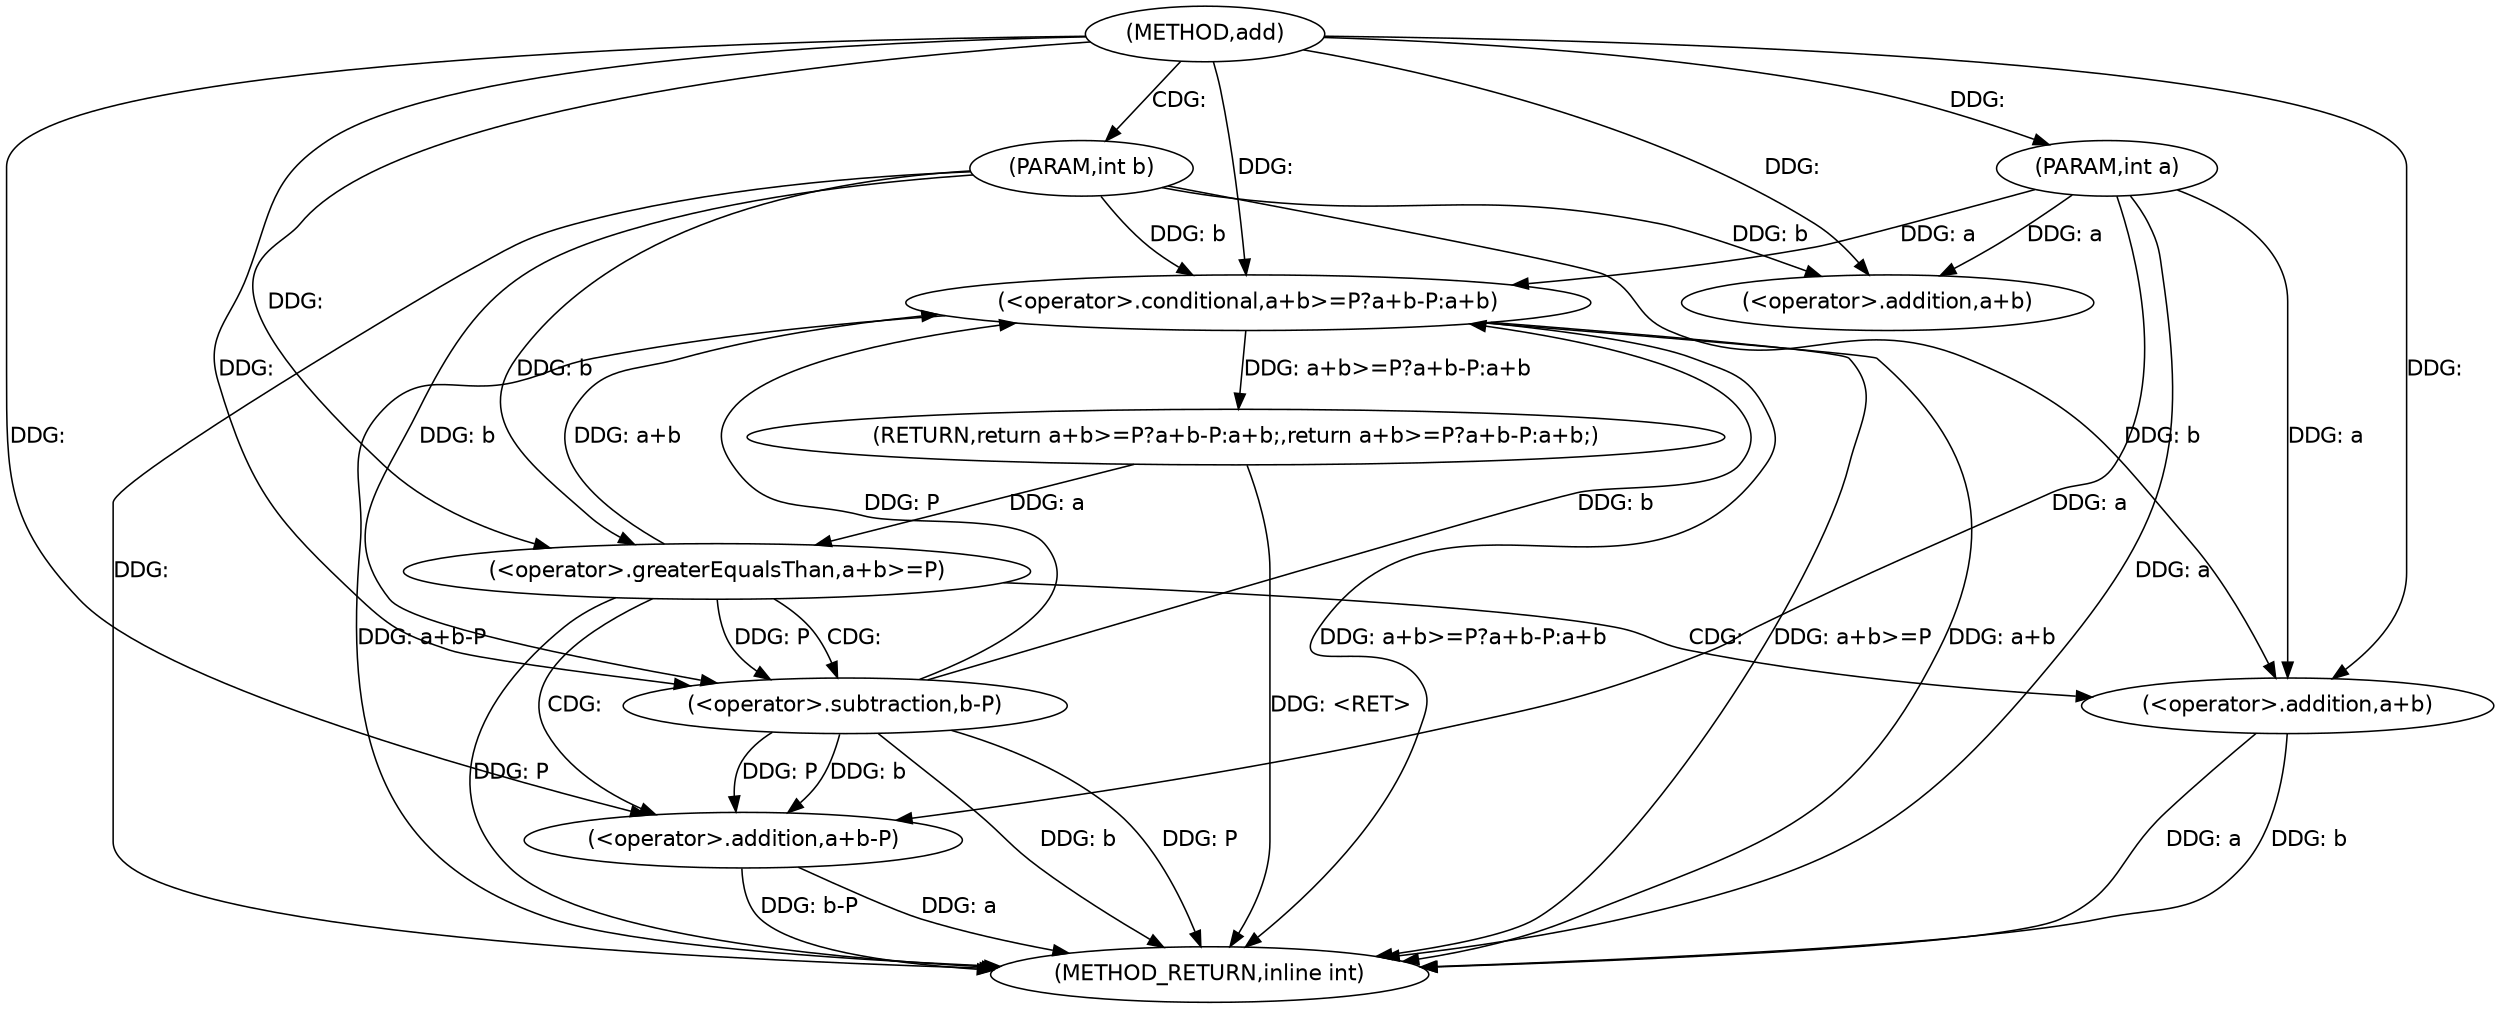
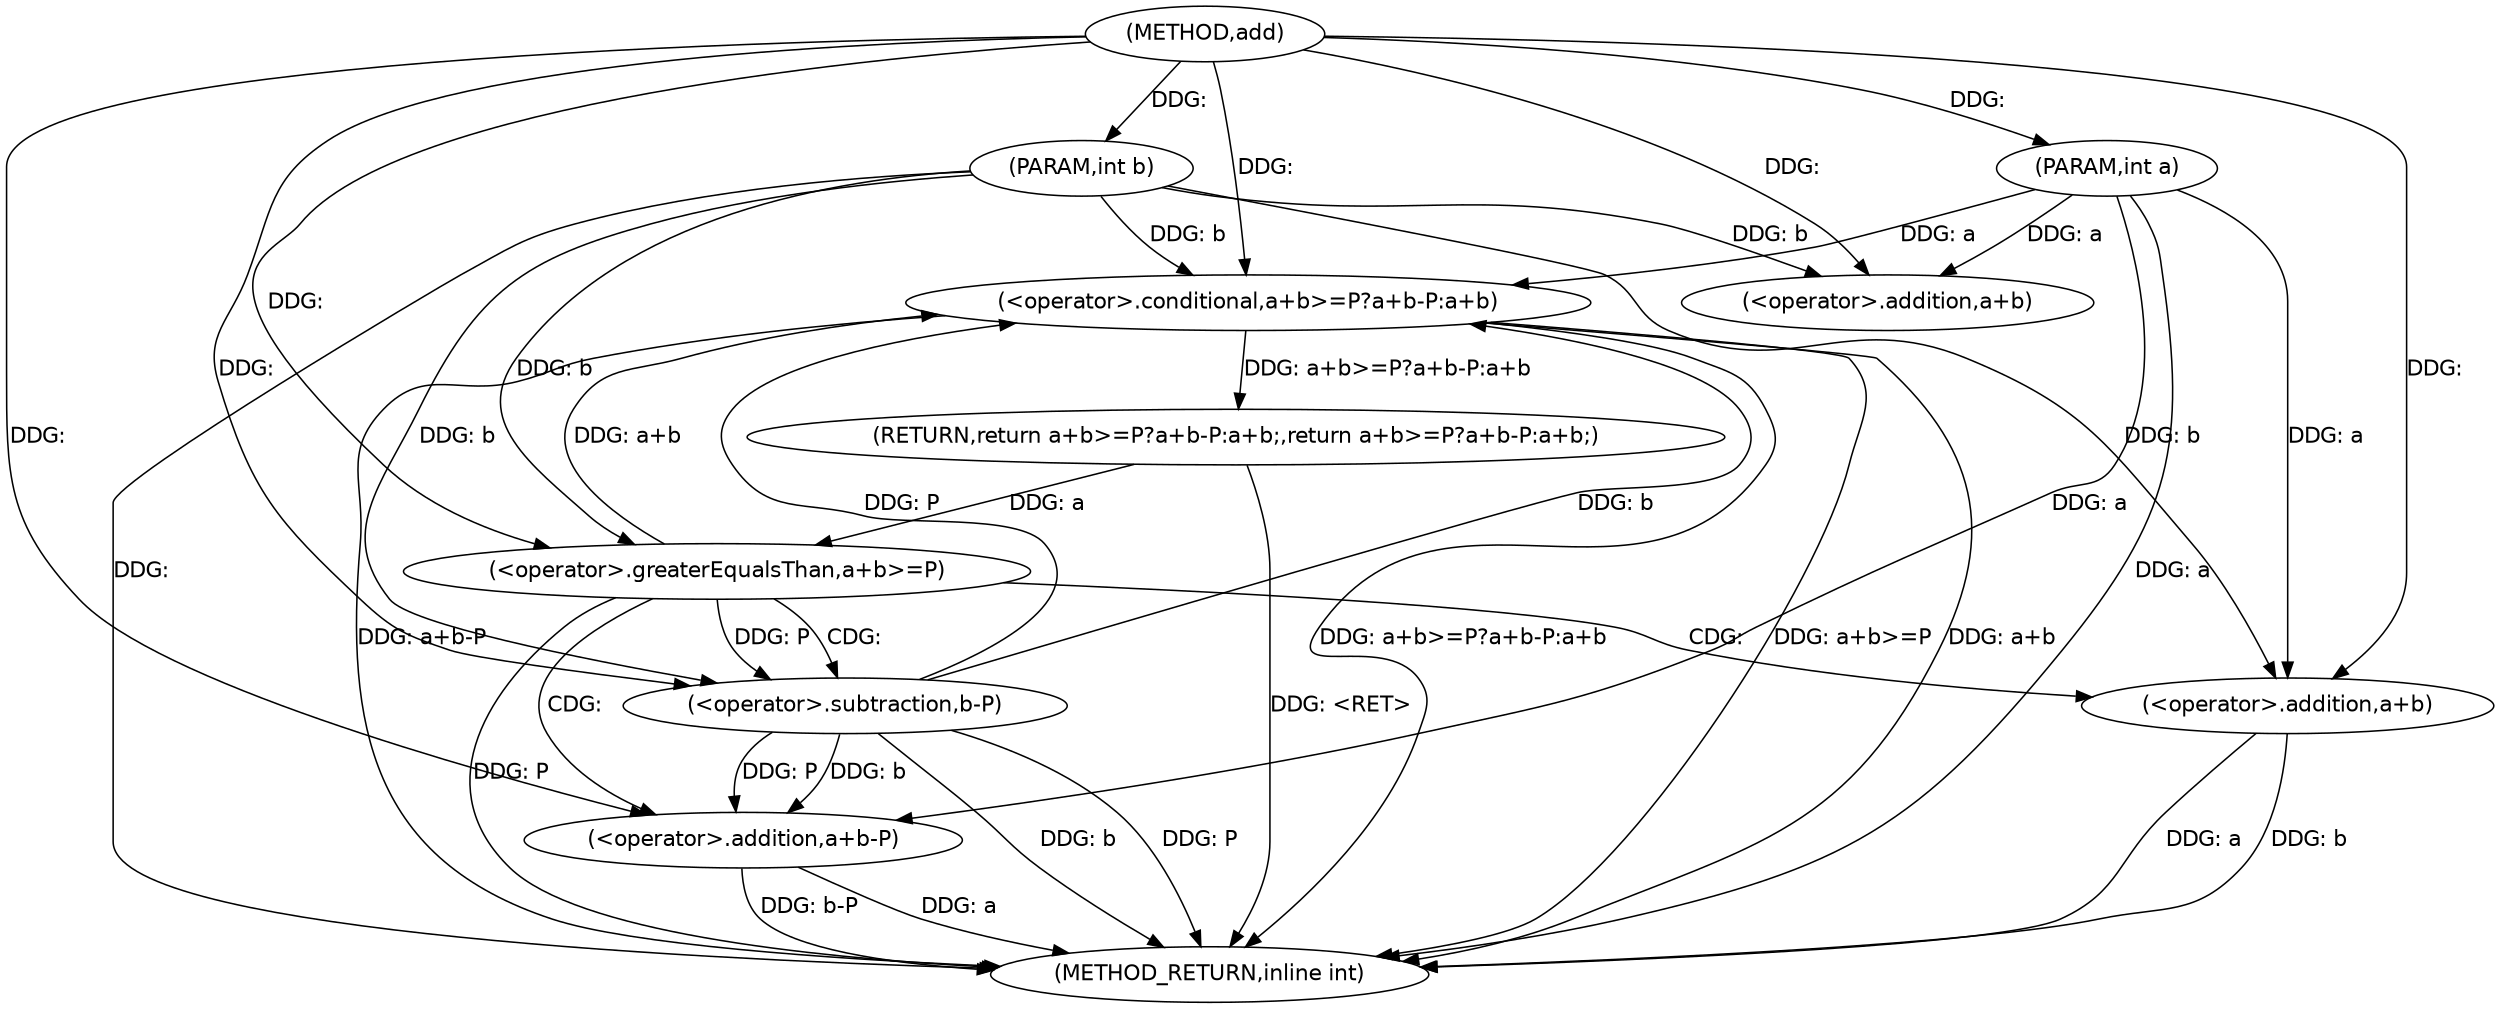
  digraph {
    fontname="DejaVu Sans"
    node [fontname="DejaVu Sans"]
    edge [fontname="DejaVu Sans"]
    n1 [label="(METHOD,add)"]
    n2 [label="(PARAM,int a)"]
    n3 [label="(PARAM,int b)"]
    n4 [label="(<operator>.conditional,a+b>=P?a+b-P:a+b)"]
    n5 [label="(<operator>.greaterEqualsThan,a+b>=P)"]
    n6 [label="(<operator>.addition,a+b-P)"]
    n7 [label="(<operator>.addition,a+b)"]
    n8 [label="(<operator>.addition,a+b)"]
    n9 [label="(<operator>.subtraction,b-P)"]
    n10 [label="(METHOD_RETURN,inline int)"]
    n11 [label="(RETURN,return a+b>=P?a+b-P:a+b;,return a+b>=P?a+b-P:a+b;)"]
    n1 -> n2 [label="DDG: "]
-   n1 -> n3 [label="CDG: "]
+   n1 -> n3 [label="DDG: "]
    n1 -> n4 [label="DDG: "]
    n1 -> n5 [label="DDG: "]
    n1 -> n6 [label="DDG: "]
    n1 -> n7 [label="DDG: "]
    n1 -> n8 [label="DDG: "]
    n1 -> n9 [label="DDG: "]
    n2 -> n4 [label="DDG: a"]
    n2 -> n6 [label="DDG: a"]
    n2 -> n7 [label="DDG: a"]
    n2 -> n8 [label="DDG: a"]
    n2 -> n10 [label="DDG: a"]
    n3 -> n4 [label="DDG: b"]
    n3 -> n5 [label="DDG: b"]
    n3 -> n7 [label="DDG: b"]
    n3 -> n8 [label="DDG: b"]
    n3 -> n9 [label="DDG: b"]
    n3 -> n10 [label="DDG: "]
    n4 -> n10 [label="DDG: a+b>=P"]
    n4 -> n10 [label="DDG: a+b"]
    n4 -> n10 [label="DDG: a+b-P"]
    n4 -> n10 [label="DDG: a+b>=P?a+b-P:a+b"]
    n4 -> n11 [label="DDG: a+b>=P?a+b-P:a+b"]
    n5 -> n4 [label="DDG: a+b"]
    n5 -> n6 [label="CDG: "]
    n5 -> n7 [label="CDG: "]
    n5 -> n9 [label="DDG: P"]
    n5 -> n9 [label="CDG: "]
    n5 -> n10 [label="DDG: P"]
    n6 -> n10 [label="DDG: a"]
    n6 -> n10 [label="DDG: b-P"]
    n7 -> n10 [label="DDG: a"]
    n7 -> n10 [label="DDG: b"]
    n9 -> n4 [label="DDG: P"]
    n9 -> n4 [label="DDG: b"]
    n9 -> n6 [label="DDG: P"]
    n9 -> n6 [label="DDG: b"]
    n9 -> n10 [label="DDG: b"]
    n9 -> n10 [label="DDG: P"]
    n11 -> n5 [label="DDG: a"]
    n11 -> n10 [label="DDG: <RET>"]
  }
